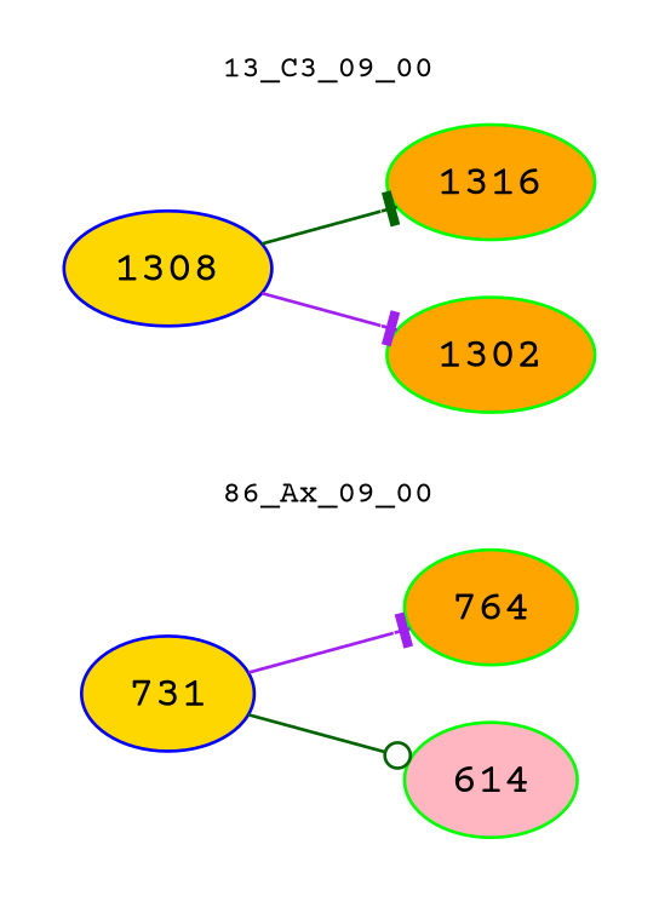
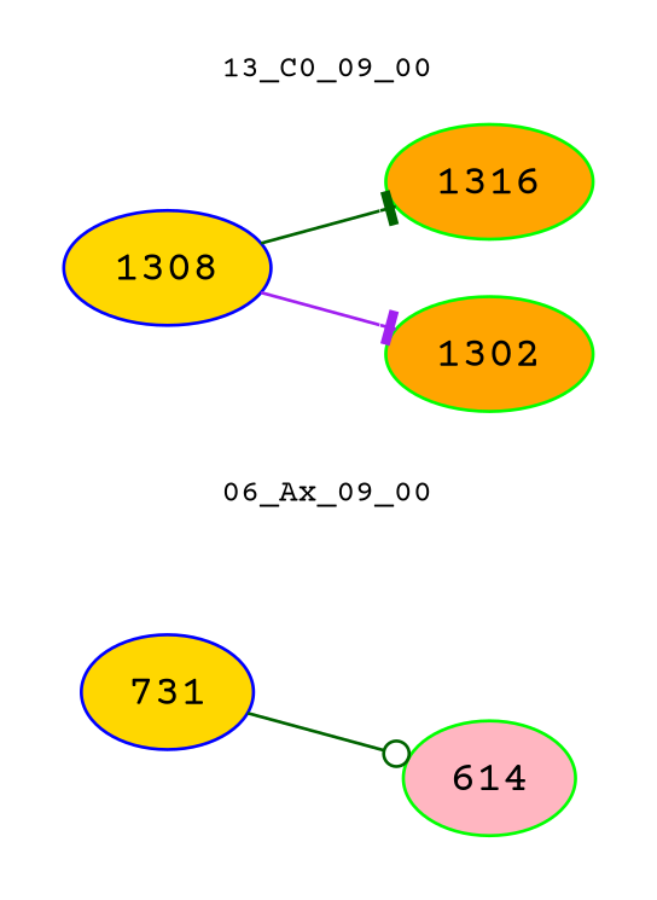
  digraph {
    fontname="Courier Prime"
    rankdir=LR
    node [color=green fillcolor=orange fontname="Courier Prime" style=filled]
    edge [arrowhead=tee color=darkgreen fontname="Courier Prime"]
    n1 [color=blue fillcolor=gold label=731]
    n2 [fillcolor=lightpink label=614]
-   n3 [label=764]
    n4 [color=blue fillcolor=gold label=1308]
    n5 [label=1302]
    n6 [label=1316]
    subgraph cluster_1 {
      color=white
      fontsize=10
-     label="86_Ax_09_00"
+     label="06_Ax_09_00"
      n1
      n2
-     n3
    }
    subgraph cluster_2 {
      color=white
      fontsize=10
-     label="13_C3_09_00"
+     label="13_C0_09_00"
      n4
      n5
      n6
    }
    n1 -> n2 [arrowhead=odot]
-   n1 -> n3 [color=purple]
    n4 -> n5 [color=purple]
    n4 -> n6
  }
